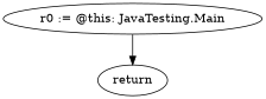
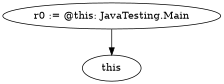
  digraph {
    "r0 := @this: JavaTesting.Main"
-   return
+   return [label=this]
    "r0 := @this: JavaTesting.Main" -> return
  }
